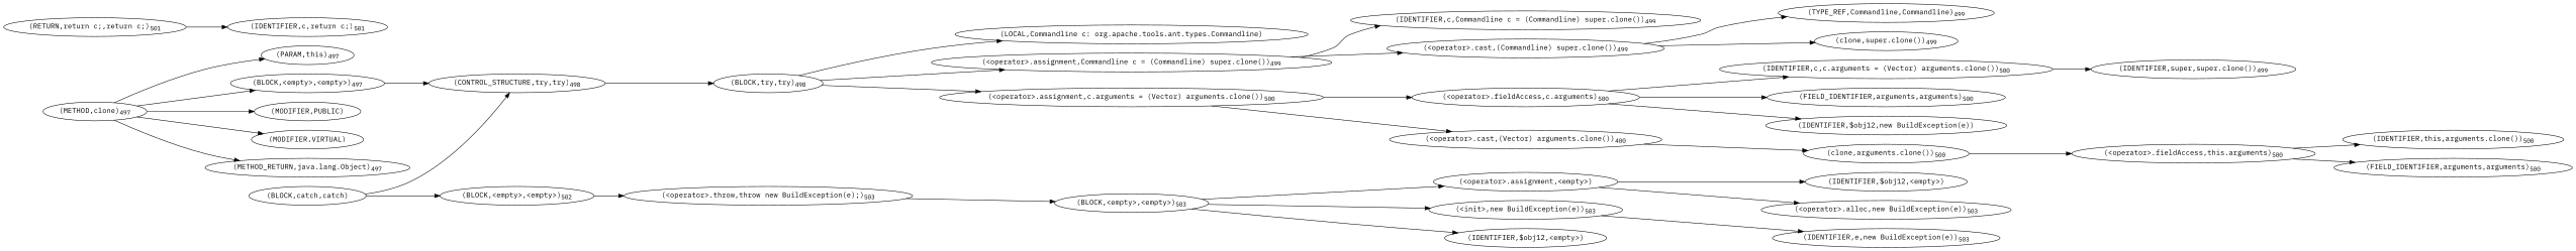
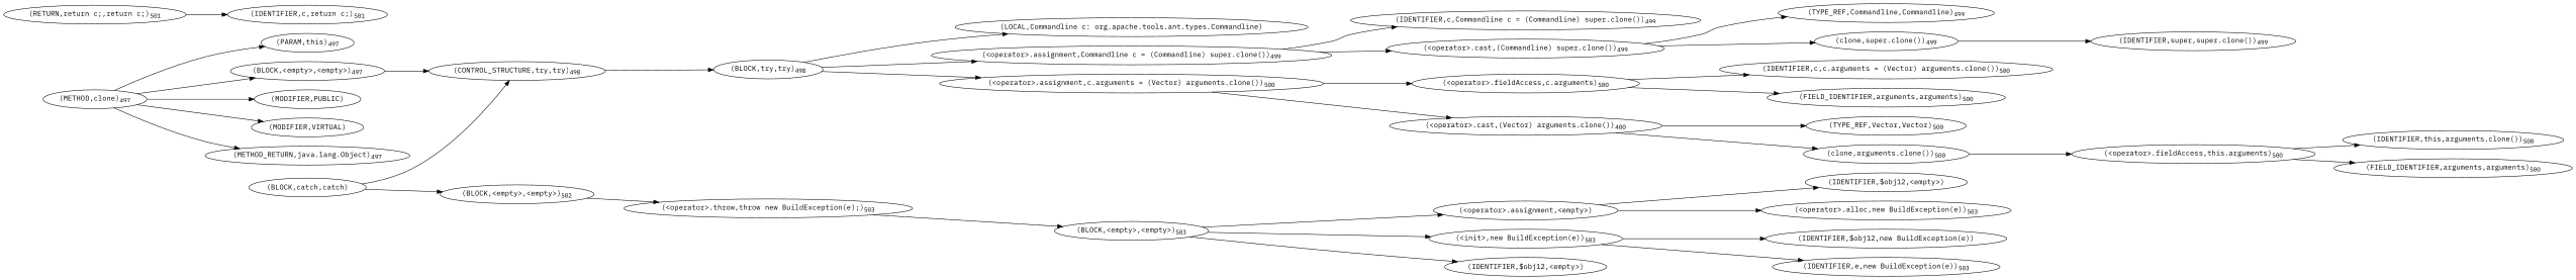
  digraph {
    fontname="IBM Plex Mono"
    rankdir=LR
    node [fontname="IBM Plex Mono"]
    edge [fontname="IBM Plex Mono"]
    n1 [label=<(METHOD,clone)<SUB>497</SUB>>]
    n2 [label=<(PARAM,this)<SUB>497</SUB>>]
    n3 [label=<(BLOCK,&lt;empty&gt;,&lt;empty&gt;)<SUB>497</SUB>>]
    n4 [label=<(MODIFIER,PUBLIC)>]
    n5 [label=<(MODIFIER,VIRTUAL)>]
    n6 [label=<(METHOD_RETURN,java.lang.Object)<SUB>497</SUB>>]
    n7 [label=<(CONTROL_STRUCTURE,try,try)<SUB>498</SUB>>]
    n8 [label=<(BLOCK,try,try)<SUB>498</SUB>>]
    n9 [label=<(LOCAL,Commandline c: org.apache.tools.ant.types.Commandline)>]
    n10 [label=<(&lt;operator&gt;.assignment,Commandline c = (Commandline) super.clone())<SUB>499</SUB>>]
    n11 [label=<(&lt;operator&gt;.assignment,c.arguments = (Vector) arguments.clone())<SUB>500</SUB>>]
    n12 [label=<(BLOCK,catch,catch)>]
    n13 [label=<(BLOCK,&lt;empty&gt;,&lt;empty&gt;)<SUB>502</SUB>>]
    n14 [label=<(IDENTIFIER,c,Commandline c = (Commandline) super.clone())<SUB>499</SUB>>]
    n15 [label=<(&lt;operator&gt;.cast,(Commandline) super.clone())<SUB>499</SUB>>]
    n16 [label=<(&lt;operator&gt;.fieldAccess,c.arguments)<SUB>500</SUB>>]
    n17 [label=<(&lt;operator&gt;.cast,(Vector) arguments.clone())<SUB>400</SUB>>]
    n18 [label=<(RETURN,return c;,return c;)<SUB>501</SUB>>]
    n19 [label=<(IDENTIFIER,c,return c;)<SUB>501</SUB>>]
    n20 [label=<(TYPE_REF,Commandline,Commandline)<SUB>499</SUB>>]
    n21 [label=<(clone,super.clone())<SUB>499</SUB>>]
    n22 [label=<(IDENTIFIER,super,super.clone())<SUB>499</SUB>>]
    n23 [label=<(IDENTIFIER,c,c.arguments = (Vector) arguments.clone())<SUB>500</SUB>>]
    n24 [label=<(FIELD_IDENTIFIER,arguments,arguments)<SUB>500</SUB>>]
+   n25 [label=<(TYPE_REF,Vector,Vector)<SUB>500</SUB>>]
    n26 [label=<(clone,arguments.clone())<SUB>500</SUB>>]
    n27 [label=<(&lt;operator&gt;.fieldAccess,this.arguments)<SUB>500</SUB>>]
    n28 [label=<(IDENTIFIER,this,arguments.clone())<SUB>500</SUB>>]
    n29 [label=<(FIELD_IDENTIFIER,arguments,arguments)<SUB>500</SUB>>]
    n30 [label=<(&lt;operator&gt;.throw,throw new BuildException(e);)<SUB>503</SUB>>]
    n31 [label=<(BLOCK,&lt;empty&gt;,&lt;empty&gt;)<SUB>503</SUB>>]
    n32 [label=<(&lt;operator&gt;.assignment,&lt;empty&gt;)>]
    n33 [label=<(&lt;init&gt;,new BuildException(e))<SUB>503</SUB>>]
    n34 [label=<(IDENTIFIER,$obj12,&lt;empty&gt;)>]
    n35 [label=<(IDENTIFIER,$obj12,&lt;empty&gt;)>]
    n36 [label=<(&lt;operator&gt;.alloc,new BuildException(e))<SUB>503</SUB>>]
    n37 [label=<(IDENTIFIER,$obj12,new BuildException(e))>]
    n38 [label=<(IDENTIFIER,e,new BuildException(e))<SUB>503</SUB>>]
    n1 -> n2
    n1 -> n3
    n1 -> n4
    n1 -> n5
    n1 -> n6
    n3 -> n7
    n7 -> n8
    n8 -> n9
    n8 -> n10
    n8 -> n11
    n10 -> n14
    n10 -> n15
    n11 -> n16
    n11 -> n17
    n12 -> n7
    n12 -> n13
    n13 -> n30
    n15 -> n20
    n15 -> n21
    n16 -> n23
    n16 -> n24
+   n17 -> n25
    n17 -> n26
    n18 -> n19
-   n23 -> n22
+   n21 -> n22
    n26 -> n27
    n27 -> n28
    n27 -> n29
    n30 -> n31
    n31 -> n32
    n31 -> n33
    n31 -> n34
    n32 -> n35
    n32 -> n36
-   n16 -> n37
+   n33 -> n37
    n33 -> n38
  }
